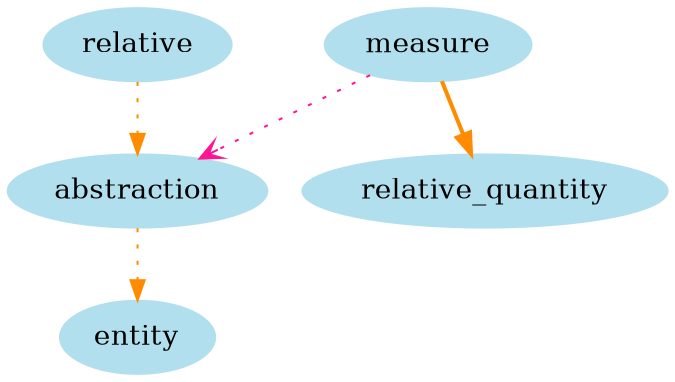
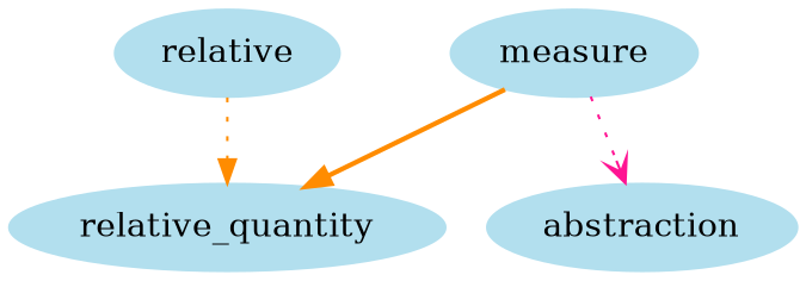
  digraph {
    node [color=lightblue2 style=filled]
    edge [arrowhead=normal color=darkorange style=dotted]
    n1 [label=relative]
    relative_quantity
    measure
    abstraction
-   entity
-   n1 -> abstraction
+   n1 -> relative_quantity
    measure -> relative_quantity [style=bold]
    measure -> abstraction [arrowhead=vee color=deeppink]
-   abstraction -> entity
  }
